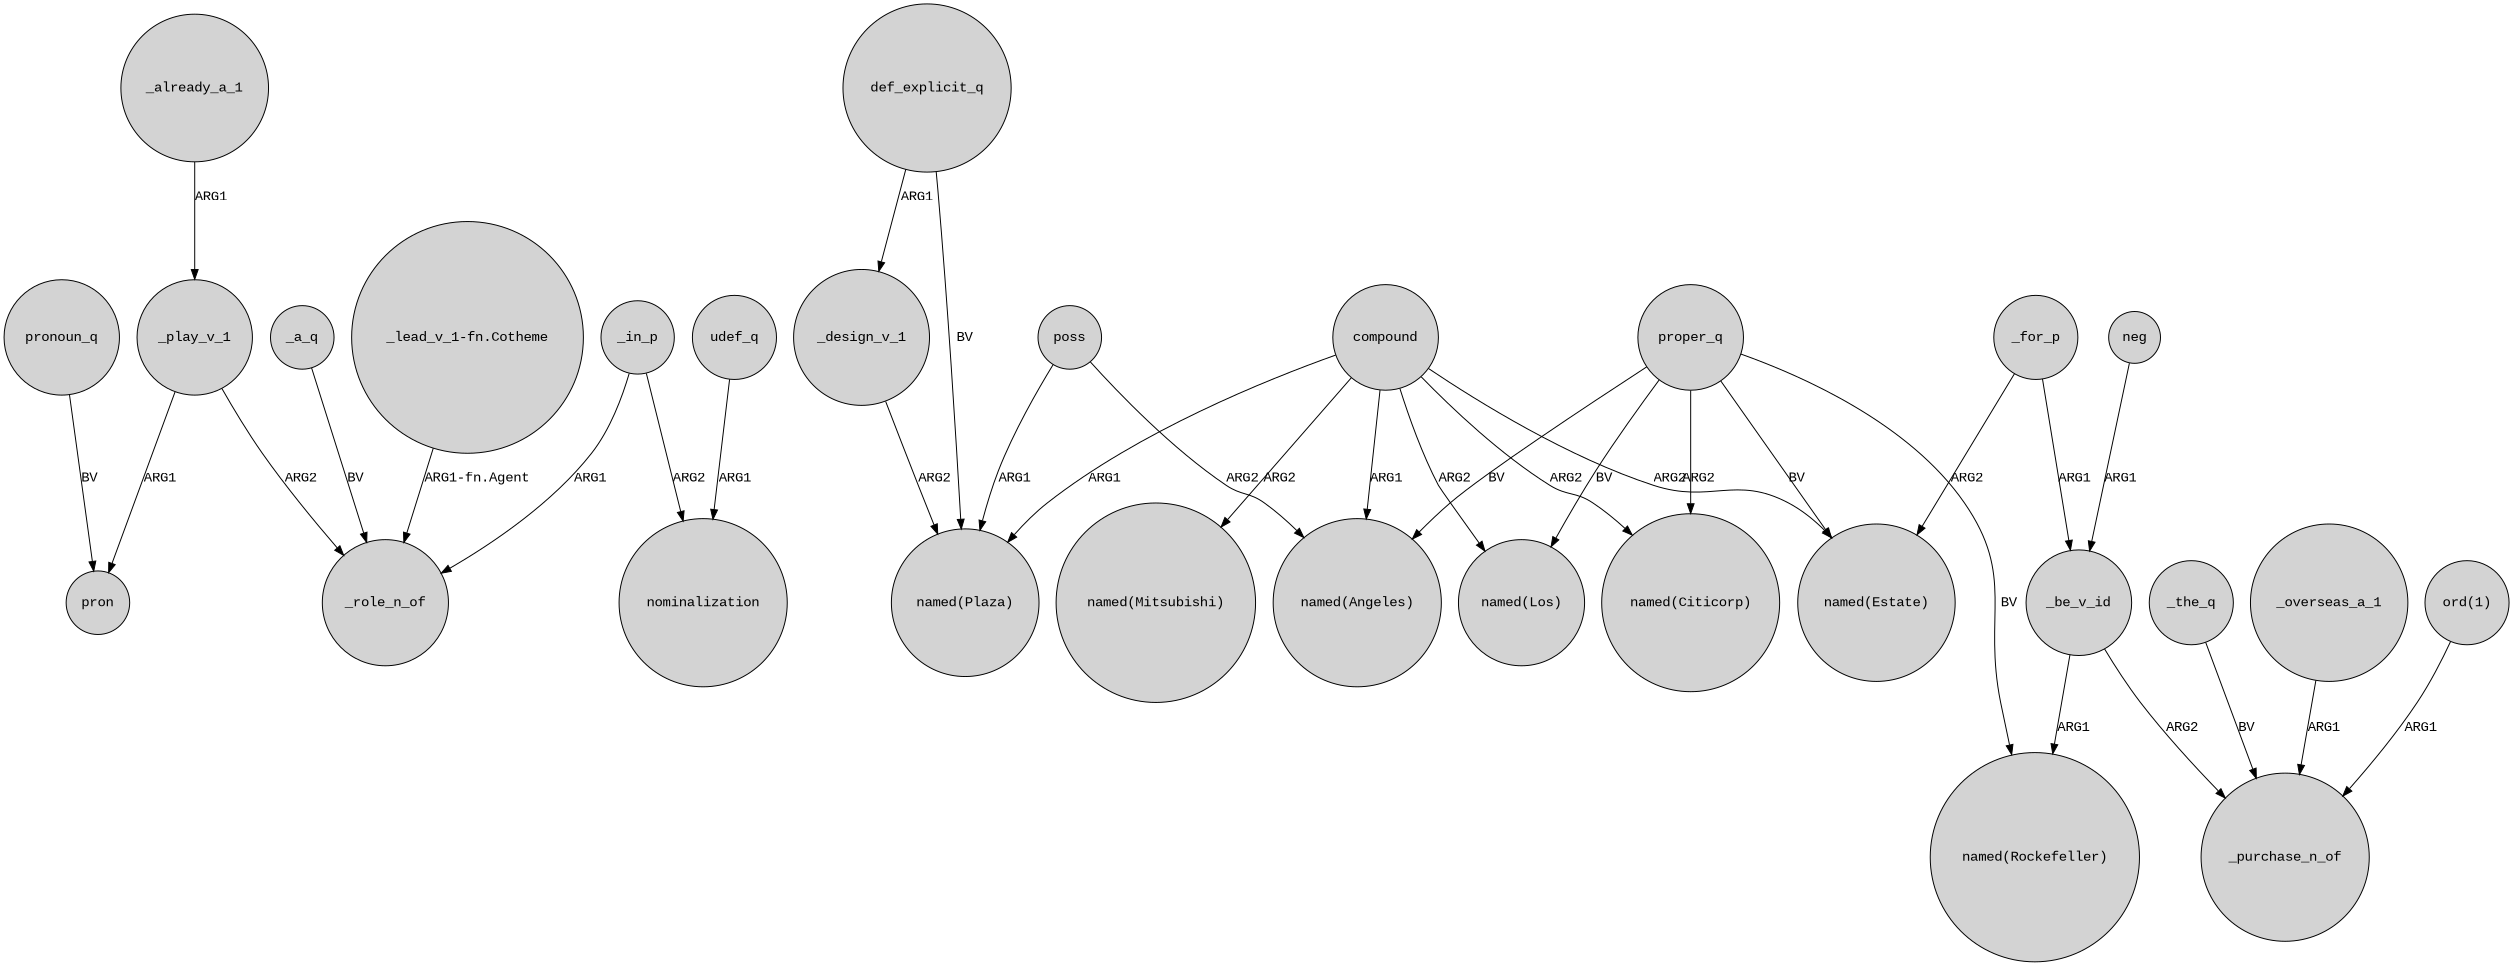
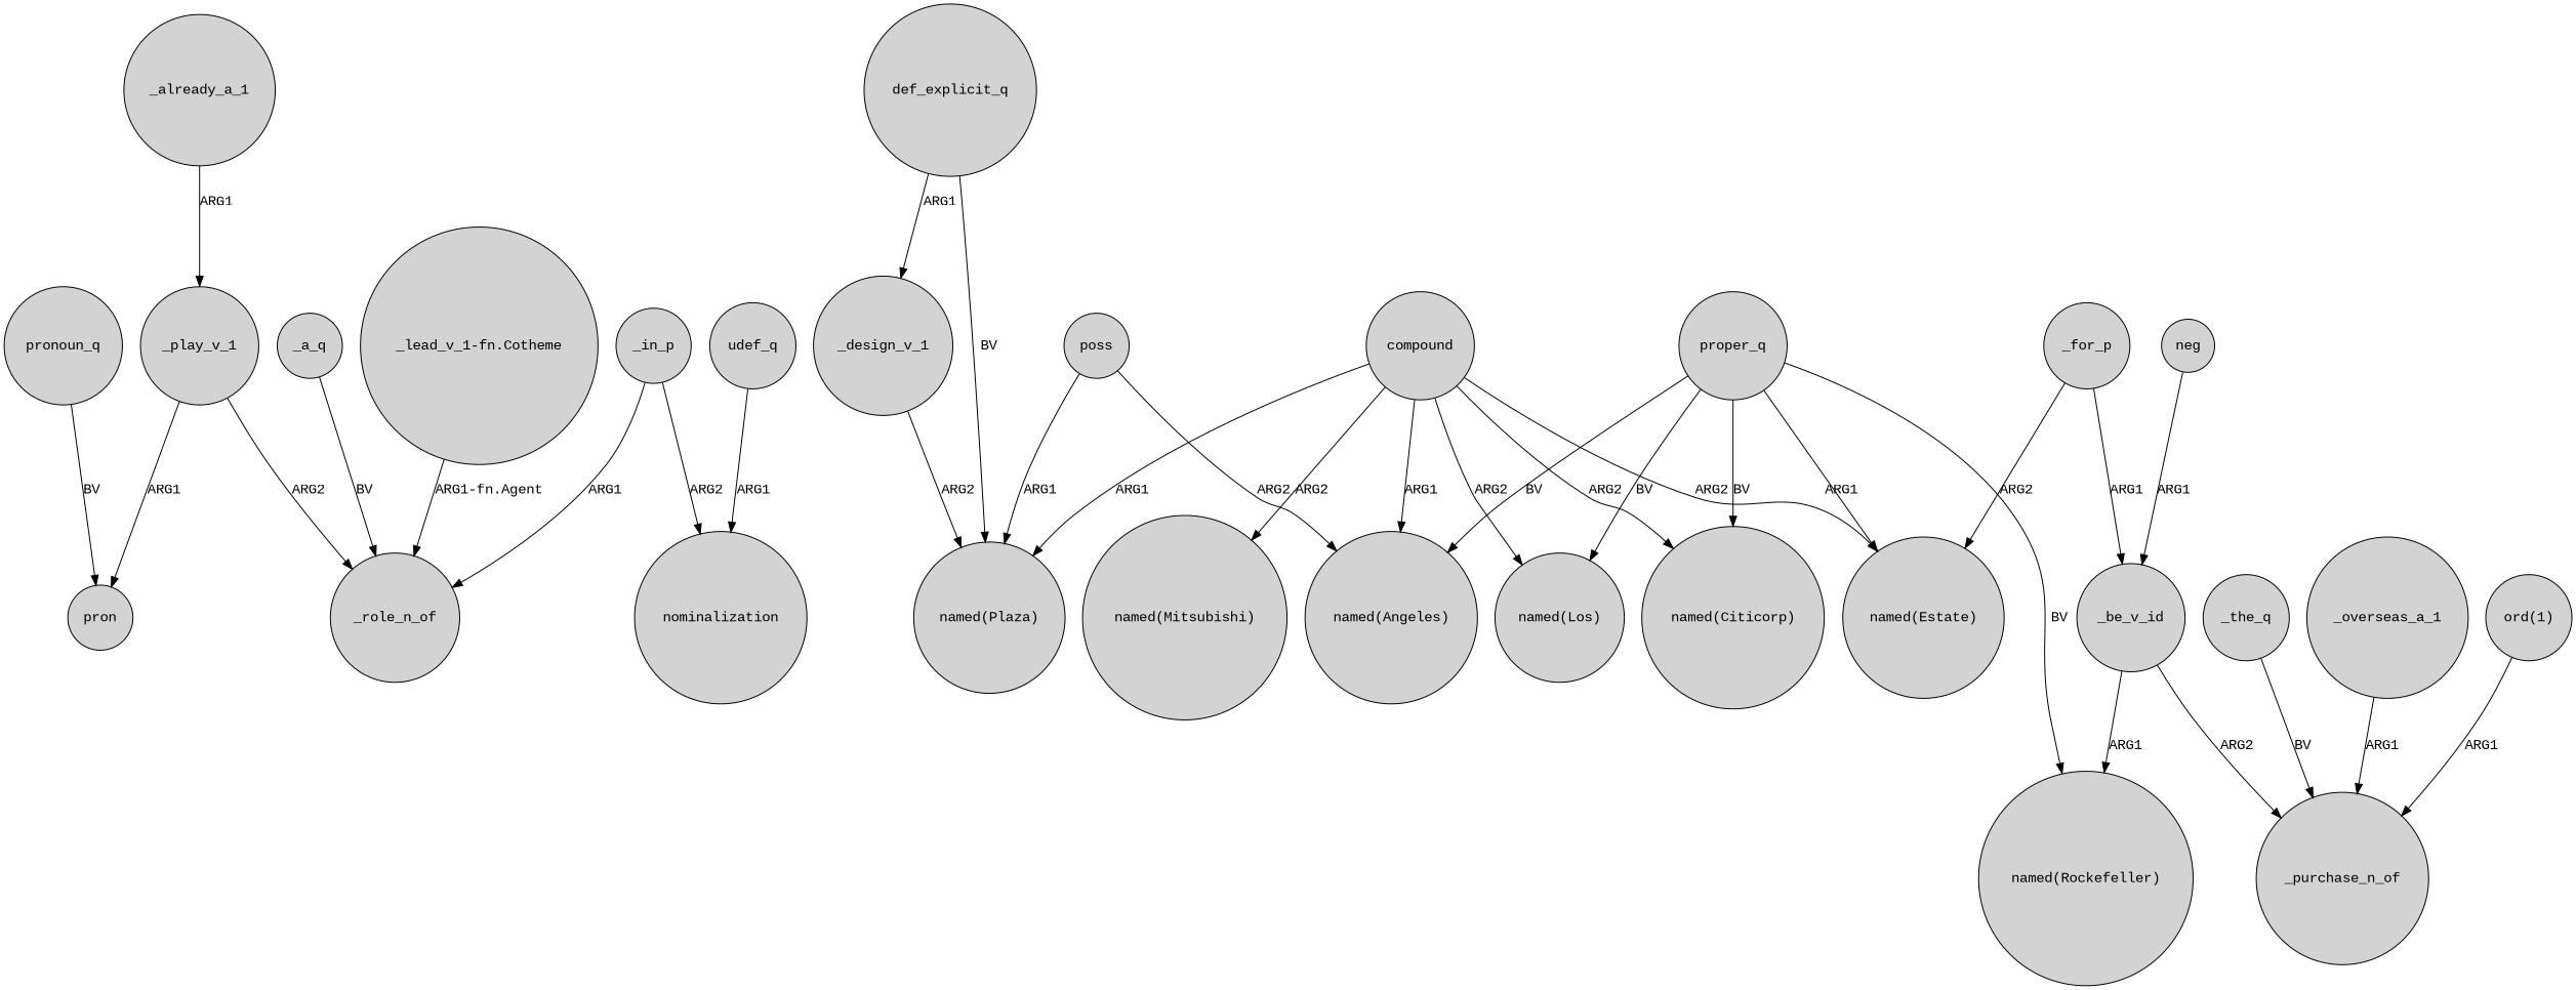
  digraph {
    fontname="Liberation Mono"
    node [fontname="Liberation Mono" shape=circle style=filled]
    edge [fontname="Liberation Mono"]
    _play_v_1
    pron
    _role_n_of
    _design_v_1
    "named(Plaza)"
    compound
    "named(Los)"
    "named(Citicorp)"
    "named(Angeles)"
    "named(Estate)"
    "named(Mitsubishi)"
    _a_q
    proper_q
    "named(Rockefeller)"
    "_lead_v_1-fn.Cotheme"
    poss
    _already_a_1
    _be_v_id
    _purchase_n_of
    pronoun_q
    "ord(1)"
    _for_p
    udef_q
    nominalization
    def_explicit_q
    neg
    _the_q
    _overseas_a_1
    _in_p
    _play_v_1 -> pron [label=ARG1]
    _play_v_1 -> _role_n_of [label=ARG2]
    _design_v_1 -> "named(Plaza)" [label=ARG2]
    compound -> "named(Plaza)" [label=ARG1]
    compound -> "named(Los)" [label=ARG2]
    compound -> "named(Citicorp)" [label=ARG2]
    compound -> "named(Angeles)" [label=ARG1]
    compound -> "named(Estate)" [label=ARG2]
    compound -> "named(Mitsubishi)" [label=ARG2]
    _a_q -> _role_n_of [label=BV]
    proper_q -> "named(Los)" [label=BV]
-   proper_q -> "named(Citicorp)" [label=ARG2]
+   proper_q -> "named(Citicorp)" [label=BV]
    proper_q -> "named(Angeles)" [label=BV]
-   proper_q -> "named(Estate)" [label=BV]
+   proper_q -> "named(Estate)" [label=ARG1]
    proper_q -> "named(Rockefeller)" [label=BV]
    "_lead_v_1-fn.Cotheme" -> _role_n_of [label="ARG1-fn.Agent"]
    poss -> "named(Plaza)" [label=ARG1]
    poss -> "named(Angeles)" [label=ARG2]
    _already_a_1 -> _play_v_1 [label=ARG1]
    _be_v_id -> "named(Rockefeller)" [label=ARG1]
    _be_v_id -> _purchase_n_of [label=ARG2]
    pronoun_q -> pron [label=BV]
    "ord(1)" -> _purchase_n_of [label=ARG1]
    _for_p -> "named(Estate)" [label=ARG2]
    _for_p -> _be_v_id [label=ARG1]
    udef_q -> nominalization [label=ARG1]
    def_explicit_q -> _design_v_1 [label=ARG1]
    def_explicit_q -> "named(Plaza)" [label=BV]
    neg -> _be_v_id [label=ARG1]
    _the_q -> _purchase_n_of [label=BV]
    _overseas_a_1 -> _purchase_n_of [label=ARG1]
    _in_p -> _role_n_of [label=ARG1]
    _in_p -> nominalization [label=ARG2]
  }
